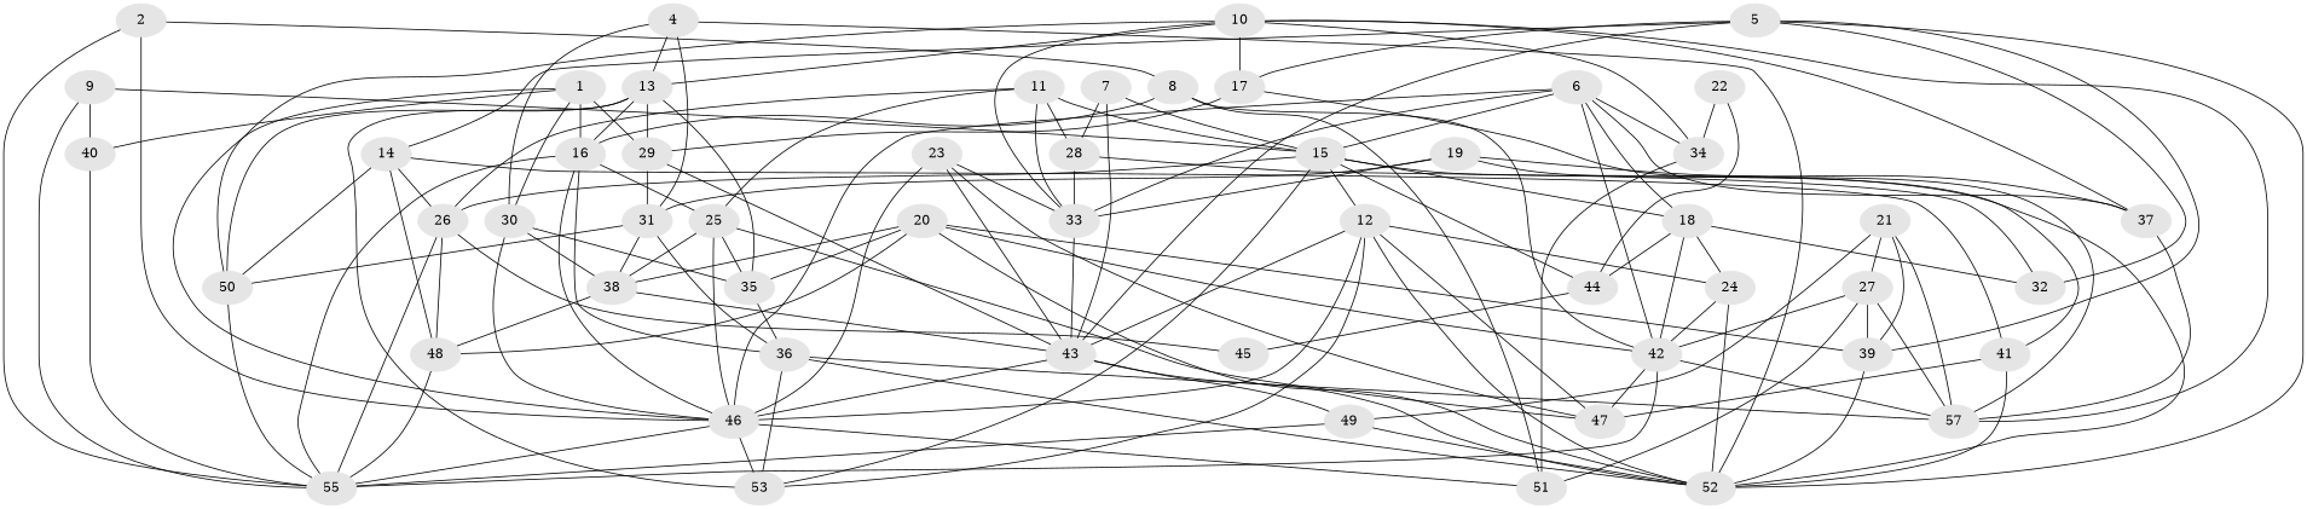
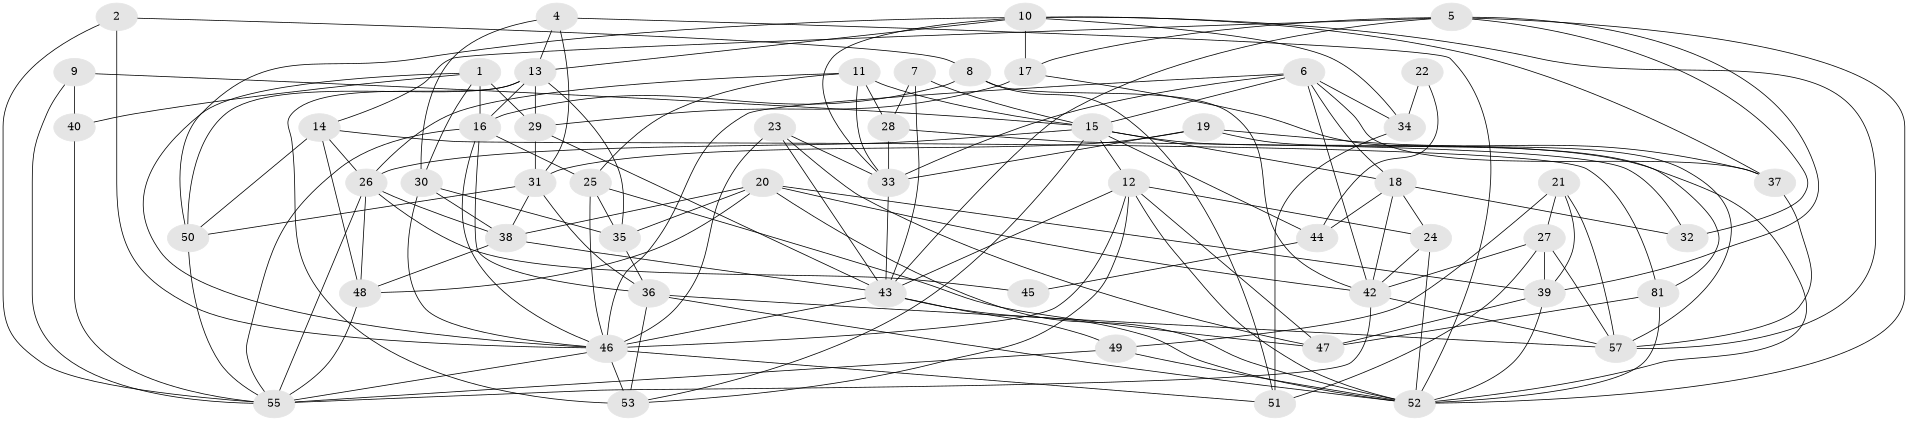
  graph {
    node [color=gray90 style=filled]
    edge [weight=1.0]
    1
    16
    29
    30
    40
    46
    55
    25
    36
    31
    43
    35
    38
    51
    53
    2
    8
    42
    21
    39
    n21 [label=57]
    49
    27
    48
    4
    13
    52
    7
    15
    28
    50
    5
    14
    17
    32
    26
-   41
+   41 [label=81]
    6
    18
    33
    34
    37
    12
    44
    24
    47
    9
    10
    11
    45
    22
    19
    20
    23
    1 -- 16
    1 -- 29
    1 -- 30
    1 -- 40
    1 -- 46
    16 -- 46
    16 -- 55
    16 -- 25
    16 -- 36
    29 -- 31 [weight=2.0]
    29 -- 43
    30 -- 46
    30 -- 35
    30 -- 38
    40 -- 55
    46 -- 55
    46 -- 51
    46 -- 53 [weight=2.0]
    25 -- 46
    25 -- 35
    25 -- 47
    36 -- 53
    36 -- n21
    36 -- 52
    31 -- 36
    31 -- 38
    31 -- 50
    43 -- 46
    43 -- 49 [weight=2.0]
    43 -- 52
    35 -- 36
    38 -- 43 [weight=2.0]
    38 -- 48
    2 -- 46
    2 -- 55
    2 -- 8
    8 -- 16
    8 -- 51
    8 -- 42
    42 -- 55
    42 -- n21
-   42 -- 47
+   39 -- 47
    21 -- 39
    21 -- n21
    21 -- 49
    21 -- 27
    39 -- 52 [weight=3.0]
    49 -- 55
    49 -- 52 [weight=2.0]
    27 -- 51 [weight=2.0]
    27 -- 42
    27 -- 39
    27 -- n21
    48 -- 55
    4 -- 30
    4 -- 31
    4 -- 13
    4 -- 52
    13 -- 16 [weight=2.0]
    13 -- 29
    13 -- 35
    13 -- 53
    13 -- 50
    7 -- 43
    7 -- 15
    7 -- 28
    15 -- 53
    15 -- 52
    15 -- 26
    15 -- 18
    15 -- 12
    15 -- 44
    28 -- 32
    28 -- 33
    50 -- 55
    5 -- 43
    5 -- 39
    5 -- 52
    5 -- 14
    5 -- 17
    5 -- 32
    14 -- 48
    14 -- 50
    14 -- 26
    14 -- 41
    17 -- 29
    17 -- n21
    26 -- 55
-   25 -- 38
+   26 -- 38
    26 -- 48
    26 -- 45
    41 -- 52
    41 -- 47
    6 -- 46
    6 -- 42
    6 -- 15
    6 -- 18
    6 -- 33
    6 -- 34
    6 -- 37
    18 -- 42 [weight=2.0]
    18 -- 32
    18 -- 44
    18 -- 24
    33 -- 43
    34 -- 51
    37 -- n21
    12 -- 46
    12 -- 43
    12 -- 53
    12 -- 52
    12 -- 24
    12 -- 47
    44 -- 45
    24 -- 42
    24 -- 52 [weight=2.0]
    9 -- 40
    9 -- 55
    9 -- 15
    10 -- n21
    10 -- 13
    10 -- 50
    10 -- 17
    10 -- 33
    10 -- 34
    10 -- 37
    11 -- 25
    11 -- 15
    11 -- 28
    11 -- 26
    11 -- 33
    22 -- 34
    22 -- 44
    19 -- 31
    19 -- 41
    19 -- 33
    19 -- 37
    20 -- 35
    20 -- 38
    20 -- 42
    20 -- 39
    20 -- 48
    20 -- 52
    23 -- 46
    23 -- 43
    23 -- 33
    23 -- 47
  }
